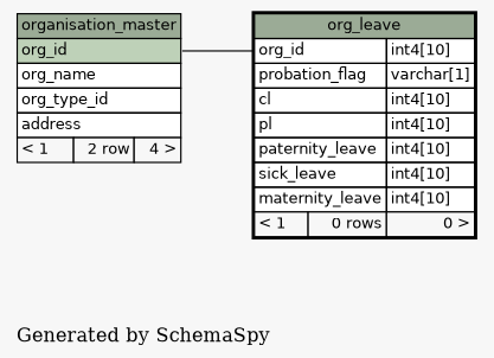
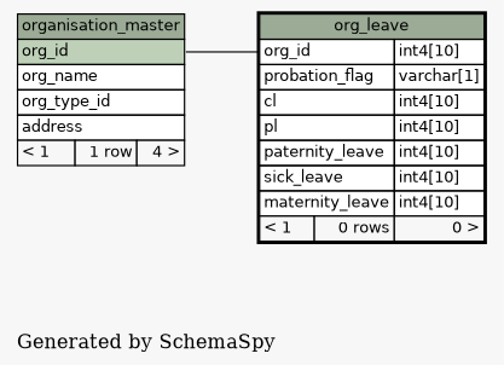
  digraph {
    bgcolor="#f7f7f7"
    label="\nGenerated by SchemaSpy"
    labeljust=l
    rankdir=RL
    node [fontname=Helvetica fontsize=11 shape=plaintext]
    n1 [label=<     <TABLE BORDER="2" CELLBORDER="1" CELLSPACING="0" BGCOLOR="#ffffff">       <TR><TD PORT="org_leave.heading" COLSPAN="3" BGCOLOR="#9bab96" ALIGN="CENTER">org_leave</TD></TR>       <TR><TD PORT="org_id" COLSPAN="2" ALIGN="LEFT">org_id</TD><TD PORT="org_id.type" ALIGN="LEFT">int4[10]</TD></TR>       <TR><TD PORT="probation_flag" COLSPAN="2" ALIGN="LEFT">probation_flag</TD><TD PORT="probation_flag.type" ALIGN="LEFT">varchar[1]</TD></TR>       <TR><TD PORT="cl" COLSPAN="2" ALIGN="LEFT">cl</TD><TD PORT="cl.type" ALIGN="LEFT">int4[10]</TD></TR>       <TR><TD PORT="pl" COLSPAN="2" ALIGN="LEFT">pl</TD><TD PORT="pl.type" ALIGN="LEFT">int4[10]</TD></TR>       <TR><TD PORT="paternity_leave" COLSPAN="2" ALIGN="LEFT">paternity_leave</TD><TD PORT="paternity_leave.type" ALIGN="LEFT">int4[10]</TD></TR>       <TR><TD PORT="sick_leave" COLSPAN="2" ALIGN="LEFT">sick_leave</TD><TD PORT="sick_leave.type" ALIGN="LEFT">int4[10]</TD></TR>       <TR><TD PORT="maternity_leave" COLSPAN="2" ALIGN="LEFT">maternity_leave</TD><TD PORT="maternity_leave.type" ALIGN="LEFT">int4[10]</TD></TR>       <TR><TD ALIGN="LEFT" BGCOLOR="#f7f7f7">&lt; 1</TD><TD ALIGN="RIGHT" BGCOLOR="#f7f7f7">0 rows</TD><TD ALIGN="RIGHT" BGCOLOR="#f7f7f7">0 &gt;</TD></TR>     </TABLE>>]
-   n2 [label=<     <TABLE BORDER="0" CELLBORDER="1" CELLSPACING="0" BGCOLOR="#ffffff">       <TR><TD PORT="organisation_master.heading" COLSPAN="3" BGCOLOR="#9bab96" ALIGN="CENTER">organisation_master</TD></TR>       <TR><TD PORT="org_id" COLSPAN="3" BGCOLOR="#bed1b8" ALIGN="LEFT">org_id</TD></TR>       <TR><TD PORT="org_name" COLSPAN="3" ALIGN="LEFT">org_name</TD></TR>       <TR><TD PORT="org_type_id" COLSPAN="3" ALIGN="LEFT">org_type_id</TD></TR>       <TR><TD PORT="address" COLSPAN="3" ALIGN="LEFT">address</TD></TR>       <TR><TD ALIGN="LEFT" BGCOLOR="#f7f7f7">&lt; 1</TD><TD ALIGN="RIGHT" BGCOLOR="#f7f7f7">2 row</TD><TD ALIGN="RIGHT" BGCOLOR="#f7f7f7">4 &gt;</TD></TR>     </TABLE>>]
+   n2 [label=<     <TABLE BORDER="0" CELLBORDER="1" CELLSPACING="0" BGCOLOR="#ffffff">       <TR><TD PORT="organisation_master.heading" COLSPAN="3" BGCOLOR="#9bab96" ALIGN="CENTER">organisation_master</TD></TR>       <TR><TD PORT="org_id" COLSPAN="3" BGCOLOR="#bed1b8" ALIGN="LEFT">org_id</TD></TR>       <TR><TD PORT="org_name" COLSPAN="3" ALIGN="LEFT">org_name</TD></TR>       <TR><TD PORT="org_type_id" COLSPAN="3" ALIGN="LEFT">org_type_id</TD></TR>       <TR><TD PORT="address" COLSPAN="3" ALIGN="LEFT">address</TD></TR>       <TR><TD ALIGN="LEFT" BGCOLOR="#f7f7f7">&lt; 1</TD><TD ALIGN="RIGHT" BGCOLOR="#f7f7f7">1 row</TD><TD ALIGN="RIGHT" BGCOLOR="#f7f7f7">4 &gt;</TD></TR>     </TABLE>>]
    n1 -> n2 [arrowhead=none arrowsize=0.8 arrowtail=crowodot headport="org_id:e" tailport="org_id:w"]
  }
